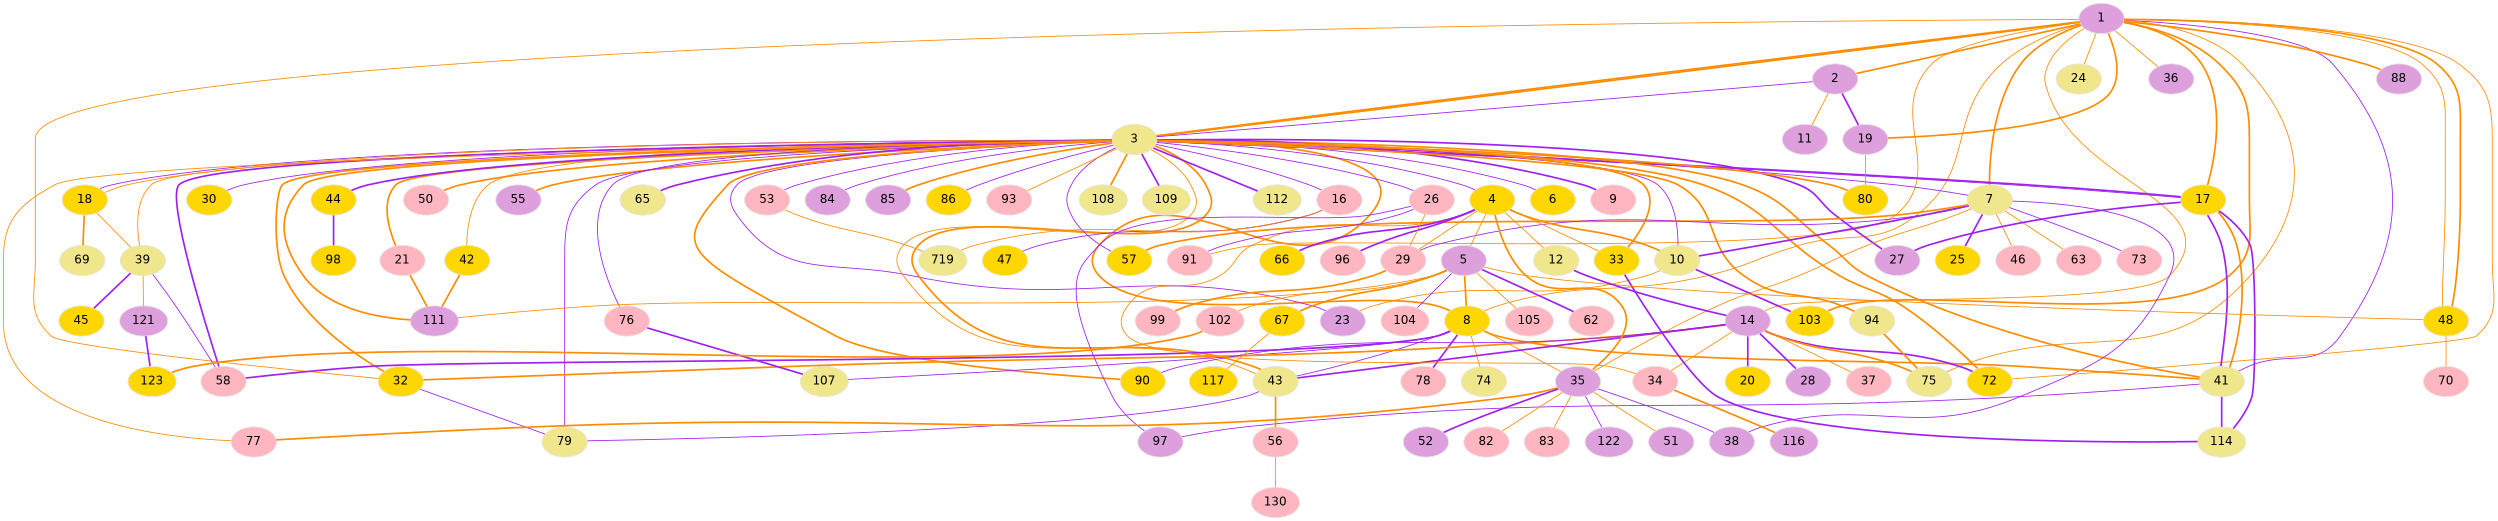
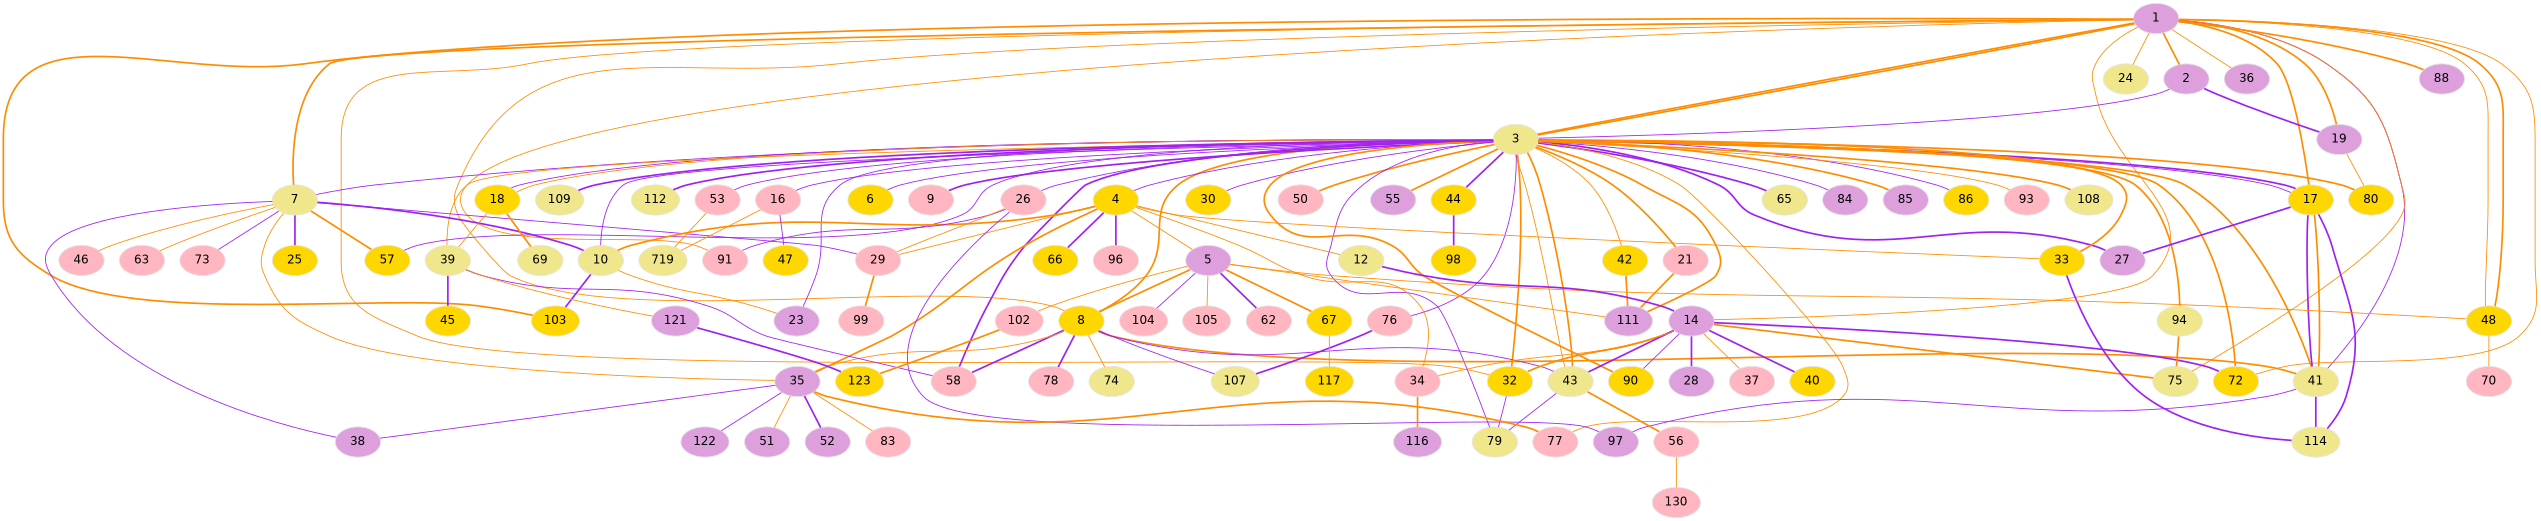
  graph {
    fontname="DejaVu Sans"
    node [color=gray90 fillcolor=lightpink fontname="DejaVu Sans" style=filled]
    edge [color=darkorange fontname="DejaVu Sans" style=solid]
    1 [fillcolor=plum super="+13"]
    2 [fillcolor=plum super="+81"]
    3 [fillcolor=khaki super="+106"]
    7 [fillcolor=khaki super="+40"]
    8 [fillcolor=gold super="+64"]
    14 [fillcolor=plum super="+15"]
    17 [fillcolor=gold]
    19 [fillcolor=plum]
    24 [fillcolor=khaki]
    32 [fillcolor=gold super="+125"]
    36 [fillcolor=plum]
    41 [fillcolor=khaki super="+87"]
    48 [fillcolor=gold super="+92"]
    72 [fillcolor=gold super="+95"]
    75 [fillcolor=khaki]
    88 [fillcolor=plum]
    91
    103 [fillcolor=gold]
-   11 [fillcolor=plum]
    4 [fillcolor=gold super="+89"]
    6 [fillcolor=gold]
    9
    10 [fillcolor=khaki super="+49"]
    16 [super="+61"]
    18 [fillcolor=gold]
    21 [super="+31"]
    23 [fillcolor=plum super="+60"]
    26
    27 [fillcolor=plum]
    30 [fillcolor=gold]
    33 [fillcolor=gold]
    39 [fillcolor=khaki super="+110"]
    42 [fillcolor=gold super="+71"]
    43 [fillcolor=khaki super="+101"]
    44 [fillcolor=gold]
    50
    53
    55 [fillcolor=plum]
    57 [fillcolor=gold]
    58 [super="+59"]
    65 [fillcolor=khaki super="+120"]
    76
    77
    79 [fillcolor=khaki]
    80 [fillcolor=gold super="+115"]
    84 [fillcolor=plum]
    85 [fillcolor=plum]
    86 [fillcolor=gold]
    90 [fillcolor=gold]
    93
    94 [fillcolor=khaki]
    108 [fillcolor=khaki]
    109 [fillcolor=khaki]
    111 [fillcolor=plum]
    112 [fillcolor=khaki]
    29 [super="+54"]
    35 [fillcolor=plum super="+68"]
    25 [fillcolor=gold]
    38 [fillcolor=plum]
    46
    63
    73
    74 [fillcolor=khaki]
    78
    107 [fillcolor=khaki]
    34
-   20 [fillcolor=gold]
+   20 [fillcolor=gold label=40]
    28 [fillcolor=plum]
    37
    114 [fillcolor=khaki super="+124"]
    97 [fillcolor=plum]
    70
    5 [fillcolor=plum super="+22"]
    12 [fillcolor=khaki]
    66 [fillcolor=gold]
    96
    47 [fillcolor=gold]
    n78 [fillcolor=khaki label=719]
    69 [fillcolor=khaki]
    45 [fillcolor=gold]
    121 [fillcolor=plum]
    56
    98 [fillcolor=gold]
    62 [super="+113"]
    67 [fillcolor=gold]
    102
    104
    105
    99
    116 [fillcolor=plum]
    51 [fillcolor=plum]
    52 [fillcolor=plum super="+118"]
-   82
    83
    122 [fillcolor=plum]
    117 [fillcolor=gold]
    123 [fillcolor=gold]
    n98 [label=130]
    1 -- 2 [style=bold]
    1 -- 3 [style=bold weight=2]
    1 -- 3 [style=bold]
    1 -- 7 [style=bold]
    1 -- 8
    1 -- 14
    1 -- 17 [style=bold]
    1 -- 19 [style=bold]
    1 -- 24
    1 -- 32
    1 -- 36
    1 -- 41 [color=purple]
    1 -- 48
    1 -- 48 [style=bold]
    1 -- 72
    1 -- 75
    1 -- 88 [style=bold]
    1 -- 91
    1 -- 103 [style=bold]
    2 -- 3 [color=purple]
    2 -- 19 [color=purple style=bold]
-   2 -- 11
    3 -- 7 [color=purple]
    3 -- 8 [style=bold]
    3 -- 17 [color=purple]
    3 -- 17 [color=purple style=bold]
    3 -- 32 [style=bold]
    3 -- 41 [style=bold]
    3 -- 72 [style=bold]
    3 -- 4 [color=purple weight=2]
    3 -- 6 [color=purple]
    3 -- 9 [color=purple style=bold]
    3 -- 10 [color=purple]
    3 -- 16 [color=purple]
    3 -- 18 [color=purple]
    3 -- 18
    3 -- 21 [style=bold]
    3 -- 23 [color=purple]
    3 -- 26 [color=purple]
    3 -- 27 [color=purple style=bold]
    3 -- 30 [color=purple]
    3 -- 33 [style=bold]
    3 -- 39
    3 -- 42
    3 -- 43
    3 -- 43 [style=bold]
    3 -- 44 [color=purple style=bold]
    3 -- 50 [style=bold]
    3 -- 53 [color=purple]
    3 -- 55 [style=bold]
    3 -- 57 [color=purple]
    3 -- 58 [color=purple style=bold]
    3 -- 65 [color=purple style=bold]
    3 -- 76 [color=purple]
    3 -- 77
    3 -- 79 [color=purple]
    3 -- 80 [style=bold]
    3 -- 84 [color=purple]
    3 -- 85 [style=bold]
    3 -- 86 [color=purple]
    3 -- 90 [style=bold]
    3 -- 93
    3 -- 94 [style=bold]
    3 -- 108 [style=bold]
    3 -- 109 [color=purple style=bold]
    3 -- 111 [style=bold]
    3 -- 112 [color=purple style=bold]
    7 -- 10 [color=purple style=bold]
    7 -- 57 [style=bold]
    7 -- 29 [color=purple]
    7 -- 35
    7 -- 25 [color=purple style=bold]
    7 -- 38 [color=purple]
    7 -- 46
    7 -- 63
    7 -- 73 [color=purple]
    8 -- 41 [style=bold]
    8 -- 43 [color=purple]
    8 -- 58 [color=purple style=bold]
    8 -- 35
    8 -- 74
    8 -- 78 [color=purple style=bold]
    8 -- 107 [color=purple]
    14 -- 32 [style=bold]
    14 -- 72 [color=purple style=bold]
    14 -- 75 [style=bold]
    14 -- 43 [color=purple style=bold]
    14 -- 90 [color=purple]
    14 -- 34
    14 -- 20 [color=purple style=bold]
    14 -- 28 [color=purple style=bold]
    14 -- 37
    17 -- 41 [color=purple style=bold]
    17 -- 41 [style=bold]
    17 -- 27 [color=purple style=bold]
    17 -- 114 [color=purple style=bold]
    19 -- 80
    32 -- 79 [color=purple]
    41 -- 114 [color=purple style=bold]
    41 -- 97 [color=purple]
    48 -- 70
    4 -- 10 [style=bold]
    4 -- 33
    4 -- 29
    4 -- 35 [style=bold]
    4 -- 34
    4 -- 5
    4 -- 12
    4 -- 66 [color=purple style=bold]
    4 -- 96 [color=purple style=bold]
    10 -- 103 [color=purple style=bold]
    10 -- 23
    16 -- 47 [color=purple]
    16 -- n78
    18 -- 39
    18 -- 69 [style=bold]
    21 -- 111 [style=bold]
    26 -- 91 [color=purple]
    26 -- 29
    26 -- 97 [color=purple]
    33 -- 114 [color=purple style=bold]
    39 -- 58 [color=purple]
    39 -- 45 [color=purple style=bold]
    39 -- 121
    42 -- 111 [style=bold]
    43 -- 79 [color=purple]
    43 -- 56 [style=bold]
    44 -- 98 [color=purple style=bold]
    53 -- n78
    76 -- 107 [color=purple style=bold]
    94 -- 75 [style=bold]
    29 -- 99 [style=bold]
    35 -- 77 [style=bold]
    35 -- 38 [color=purple]
    35 -- 51
    35 -- 52 [color=purple style=bold]
-   35 -- 82
    35 -- 83
    35 -- 122 [color=purple]
    34 -- 116 [style=bold]
    5 -- 8 [style=bold]
    5 -- 48
    5 -- 111
    5 -- 62 [color=purple style=bold]
    5 -- 67 [style=bold]
    5 -- 102
    5 -- 104 [color=purple]
    5 -- 105
    12 -- 14 [color=purple style=bold]
    121 -- 123 [color=purple style=bold]
    56 -- n98
    67 -- 117
    102 -- 123 [style=bold]
  }
